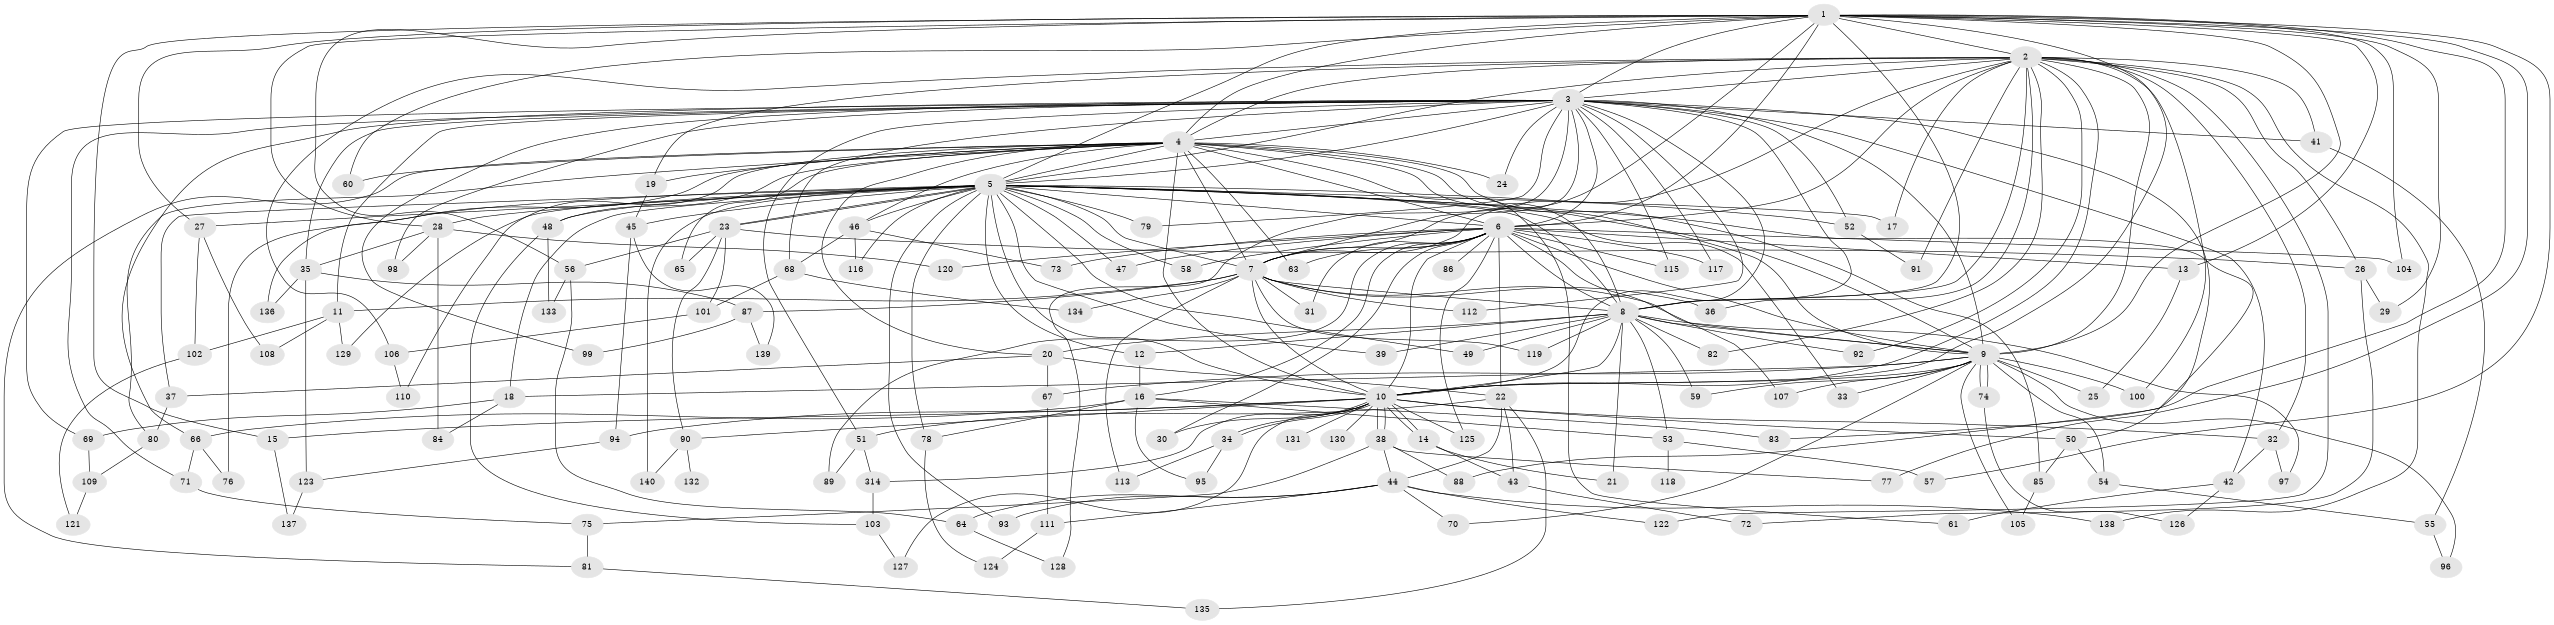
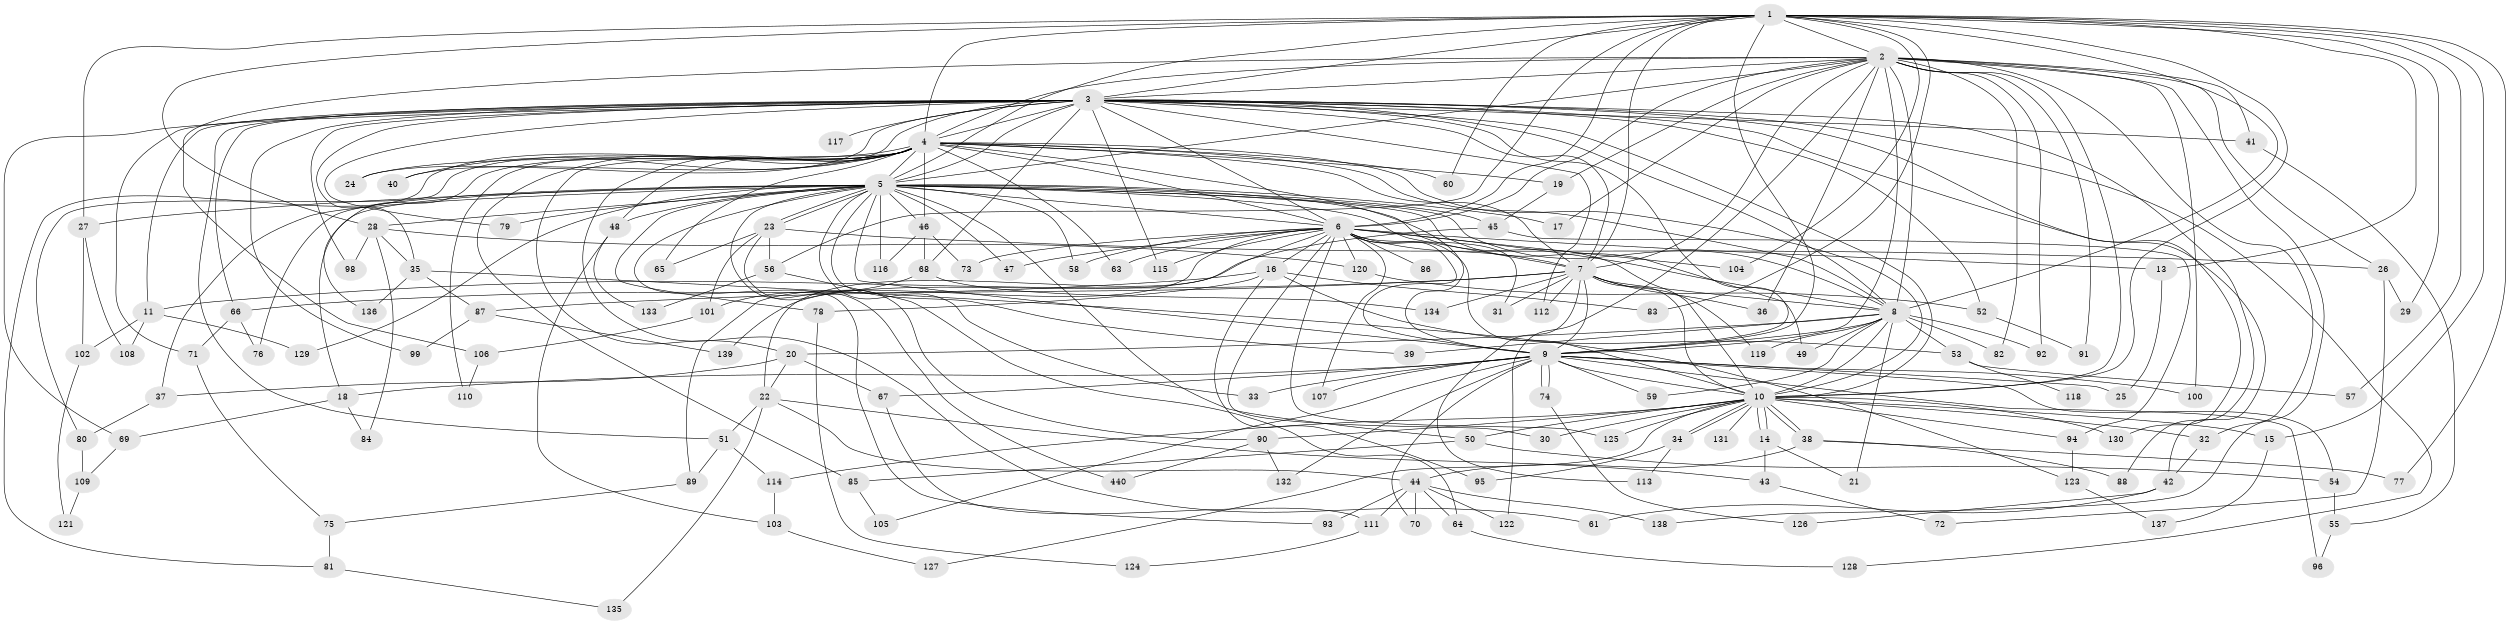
  graph {
    fontname="DejaVu Serif"
    node [color=gray90 fontname="DejaVu Serif" style=filled]
    edge [fontname="DejaVu Serif"]
    1
    2
    3
    4
    5
    6
    7
    8
    9
    10
    13
    15
    27
    28
    29
    56
    57
    60
    77
    83
    104
    17
    19
    26
    32
    36
    41
    82
    91
    92
    100
    106
    122
    138
    11
    24
    35
+   40
    42
    51
    52
    66
    68
    69
    71
    79
    88
    98
    99
    112
    115
    117
    128
    130
    20
    46
    48
    61
    63
    65
    80
    81
    85
    110
    136
-   12
    18
    23
    33
    37
    39
    45
    47
    49
    50
    58
    76
    78
    93
    116
    129
-   140
+   140 [label=440]
    16
    22
    30
    31
    73
    86
    89
    107
    120
    125
    87
    113
    119
    134
    21
    53
    59
-   97
    25
    54
    67
    70
    74
    96
    105
    132
    14
    34
    38
    90
    94
-   114 [label=314]
+   114
    127
    131
    137
    102
    108
    84
    64
    133
    72
    55
    123
    126
    101
    109
    75
    103
    135
    139
    124
    95
    43
    44
    118
    111
    121
    1 -- 2
    1 -- 3
    1 -- 4
    1 -- 5
    1 -- 6
    1 -- 7
    1 -- 8
    1 -- 9
    1 -- 10
    1 -- 13
    1 -- 15
    1 -- 27
    1 -- 28
    1 -- 29
    1 -- 56
    1 -- 57
    1 -- 60
    1 -- 77
    1 -- 83
    1 -- 104
    2 -- 3
    2 -- 4
    2 -- 5
    2 -- 6
    2 -- 7
    2 -- 8
    2 -- 9
    2 -- 10
    2 -- 17
    2 -- 19
    2 -- 26
    2 -- 32
    2 -- 36
    2 -- 41
    2 -- 82
    2 -- 91
    2 -- 92
    2 -- 100
    2 -- 106
    2 -- 122
    2 -- 138
    3 -- 4
    3 -- 5
    3 -- 6
    3 -- 7
    3 -- 8
    3 -- 9
    3 -- 10
    3 -- 41
    3 -- 11
    3 -- 24
    3 -- 35
+   3 -- 40
    3 -- 42
    3 -- 51
    3 -- 52
    3 -- 66
    3 -- 68
    3 -- 69
    3 -- 71
    3 -- 79
    3 -- 88
    3 -- 98
    3 -- 99
    3 -- 112
    3 -- 115
    3 -- 117
    3 -- 128
+   3 -- 130
    4 -- 5
    4 -- 6
    4 -- 7
    4 -- 8
    4 -- 9
    4 -- 10
    4 -- 60
    4 -- 19
    4 -- 24
+   4 -- 40
    4 -- 20
    4 -- 46
    4 -- 48
    4 -- 61
    4 -- 63
    4 -- 65
    4 -- 80
    4 -- 81
    4 -- 85
    4 -- 110
    4 -- 136
    5 -- 6
    5 -- 7
    5 -- 8
    5 -- 9
    5 -- 10
    5 -- 27
    5 -- 28
    5 -- 17
-   5 -- 52
+   120 -- 52
    5 -- 79
    5 -- 46
    5 -- 48
-   5 -- 12
    5 -- 18
    5 -- 23
    5 -- 23
    5 -- 33
    5 -- 37
    5 -- 39
    5 -- 45
    5 -- 47
    5 -- 49
    5 -- 50
    5 -- 58
    5 -- 76
    5 -- 78
    5 -- 93
    5 -- 116
    5 -- 129
    5 -- 140
    6 -- 7
    6 -- 8
    6 -- 9
    6 -- 10
    6 -- 13
    6 -- 104
    6 -- 115
-   6 -- 117
    6 -- 63
    6 -- 47
    6 -- 58
    6 -- 16
    6 -- 22
    6 -- 30
    6 -- 31
    6 -- 73
    6 -- 86
    6 -- 89
    6 -- 107
    6 -- 120
    6 -- 125
    7 -- 8
    7 -- 9
    7 -- 10
    7 -- 36
    7 -- 11
    7 -- 112
    7 -- 31
    7 -- 87
    7 -- 113
    7 -- 119
    7 -- 134
    8 -- 9
    8 -- 10
    8 -- 82
    8 -- 92
    8 -- 20
-   8 -- 12
    8 -- 39
    8 -- 49
    8 -- 119
    8 -- 21
    8 -- 53
    8 -- 59
-   8 -- 97
    9 -- 10
    9 -- 100
    9 -- 18
    9 -- 33
    9 -- 107
    9 -- 59
    9 -- 25
    9 -- 54
    9 -- 67
    9 -- 70
    9 -- 74
    9 -- 74
    9 -- 96
    9 -- 105
+   9 -- 132
    10 -- 15
    10 -- 32
    10 -- 130
    10 -- 50
    10 -- 30
    10 -- 125
    10 -- 14
    10 -- 14
    10 -- 34
    10 -- 34
    10 -- 38
    10 -- 38
    10 -- 90
    10 -- 94
    10 -- 114
    10 -- 127
    10 -- 131
    13 -- 25
    15 -- 137
    27 -- 102
    27 -- 108
    28 -- 35
    28 -- 98
    28 -- 120
    28 -- 84
    56 -- 64
    56 -- 133
    19 -- 45
    26 -- 29
    26 -- 72
    32 -- 42
-   32 -- 97
    41 -- 55
    106 -- 110
    11 -- 129
    11 -- 102
    11 -- 108
    35 -- 136
    35 -- 87
    35 -- 123
    42 -- 61
    42 -- 126
    51 -- 89
    51 -- 114
    52 -- 91
    66 -- 71
    66 -- 76
    68 -- 134
    68 -- 101
    69 -- 109
    71 -- 75
    20 -- 37
    20 -- 22
    20 -- 67
    46 -- 68
    46 -- 116
    46 -- 73
    48 -- 133
    48 -- 103
    80 -- 109
    81 -- 135
    85 -- 105
-   12 -- 16
    18 -- 69
    18 -- 84
    23 -- 56
    23 -- 26
    23 -- 65
    23 -- 90
    23 -- 101
    37 -- 80
    45 -- 94
    45 -- 139
    50 -- 85
    50 -- 54
    78 -- 124
    16 -- 83
    16 -- 66
    16 -- 78
    16 -- 53
    16 -- 95
    22 -- 51
    22 -- 135
    22 -- 43
    22 -- 44
    87 -- 99
    87 -- 139
    53 -- 57
    53 -- 118
    54 -- 55
    67 -- 111
    74 -- 126
    14 -- 21
    14 -- 43
    34 -- 113
    34 -- 95
    38 -- 77
    38 -- 88
-   38 -- 75
+   89 -- 75
    38 -- 44
    90 -- 140
    90 -- 132
    94 -- 123
    114 -- 103
    102 -- 121
    64 -- 128
    55 -- 96
    123 -- 137
    101 -- 106
    109 -- 121
    75 -- 81
    103 -- 127
    43 -- 72
    44 -- 122
    44 -- 138
    44 -- 93
    44 -- 70
    44 -- 64
    44 -- 111
    111 -- 124
  }
